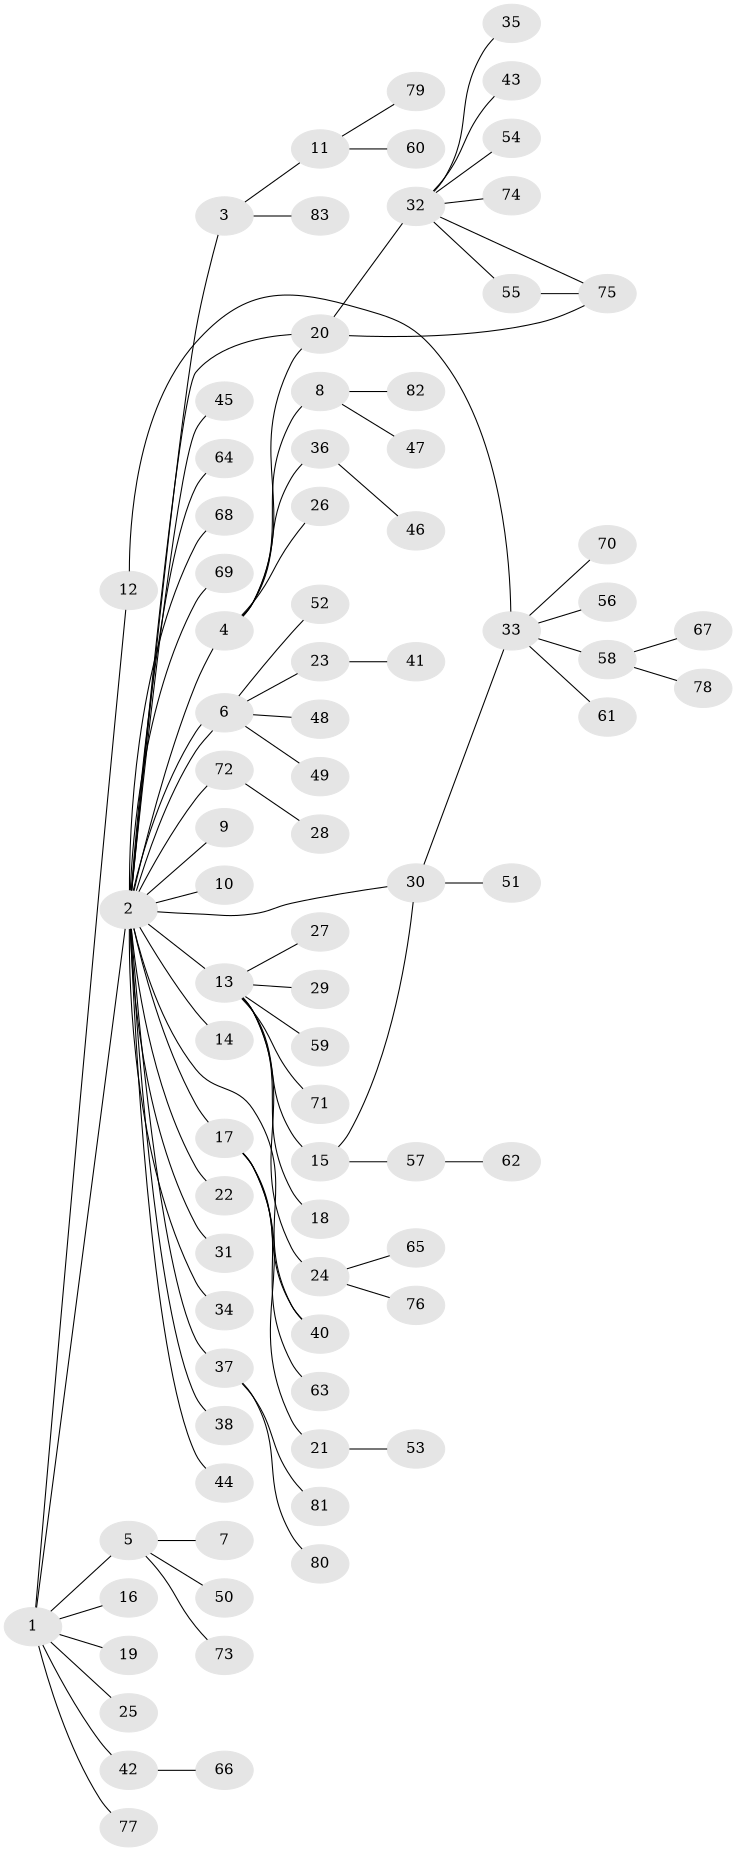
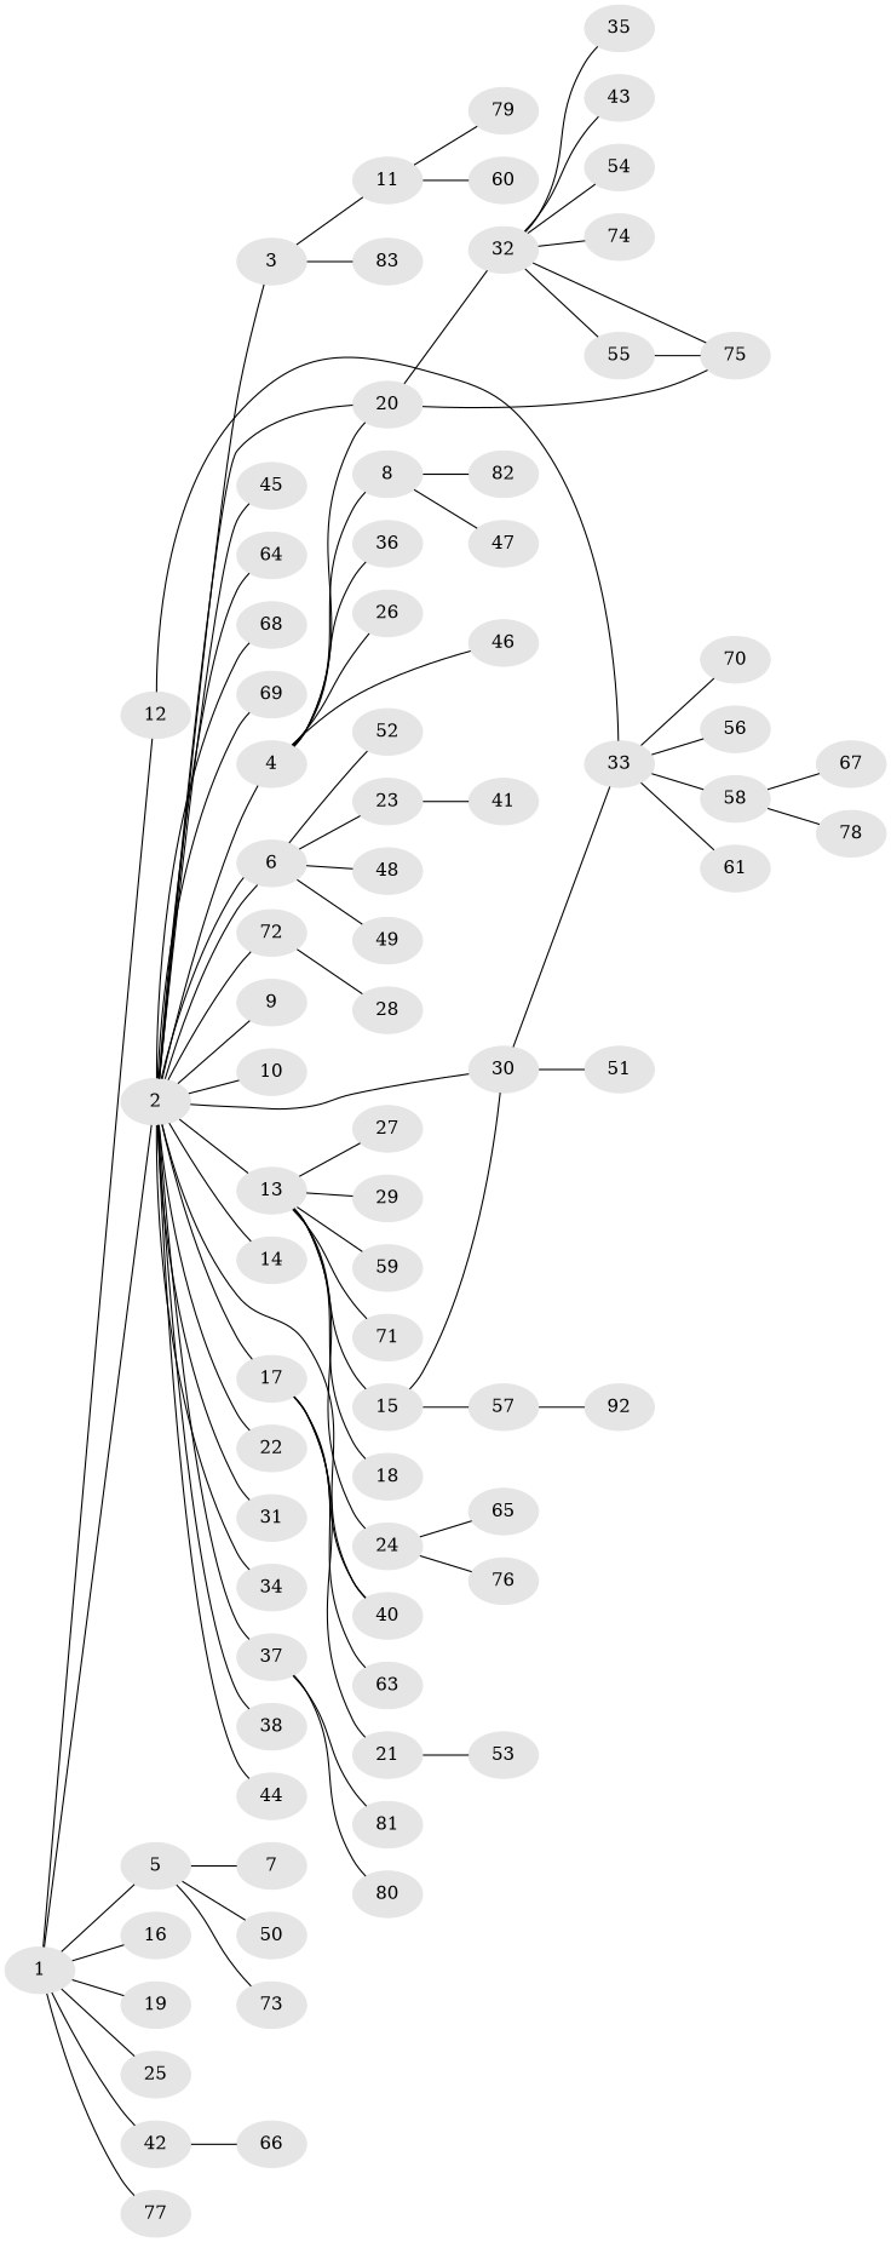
  graph {
    rankdir=LR
    node [color=gray90 style=filled]
    1
    2
    5
    12
    16
    19
    25
    42
    77
    3
    4
    6
    9
    10
    13
    14
    17
    20
    22
    30
    31
    34
    37
    38
    40
    44
    45
    64
    68
    69
    72
    7
    50
    73
    33
    66
    11
    83
    8
    26
    36
    46
    23
    48
    49
    52
    15
    18
    24
    27
    29
    59
    71
    21
    63
    32
    75
    51
    80
    81
    28
    60
    79
    47
    82
    41
    56
    58
    61
    70
    57
    65
    76
-   62
+   62 [label=92]
    53
    35
    43
    54
    55
    74
    67
    78
    1 -- 2
    1 -- 5
    1 -- 12
    1 -- 16
    1 -- 19
    1 -- 25
    1 -- 42
    1 -- 77
    2 -- 3
    2 -- 4
    2 -- 6
    2 -- 6
    2 -- 9
    2 -- 10
    2 -- 13
    2 -- 14
    2 -- 17
    2 -- 20
    2 -- 22
    2 -- 30
    2 -- 31
    2 -- 34
    2 -- 37
    2 -- 38
    2 -- 40
    2 -- 44
    2 -- 45
    2 -- 64
    2 -- 68
    2 -- 69
    2 -- 72
    5 -- 7
    5 -- 50
    5 -- 73
    12 -- 33
    42 -- 66
    3 -- 11
    3 -- 83
    4 -- 20
    4 -- 8
    4 -- 26
    4 -- 36
-   36 -- 46
+   4 -- 46
    6 -- 23
    6 -- 48
    6 -- 49
    6 -- 52
    13 -- 15
    13 -- 18
    13 -- 24
    13 -- 27
    13 -- 29
    13 -- 59
    13 -- 71
    17 -- 40
    17 -- 21
    17 -- 63
    20 -- 32
    20 -- 75
    30 -- 33
    30 -- 51
    37 -- 80
    37 -- 81
    72 -- 28
    33 -- 56
    33 -- 58
    33 -- 61
    33 -- 70
    11 -- 60
    11 -- 79
    8 -- 47
    8 -- 82
    23 -- 41
    15 -- 30
    15 -- 57
    24 -- 65
    24 -- 76
    21 -- 53
    32 -- 75
    32 -- 35
    32 -- 43
    32 -- 54
    32 -- 55
    32 -- 74
    58 -- 67
    58 -- 78
    57 -- 62
    55 -- 75
  }
